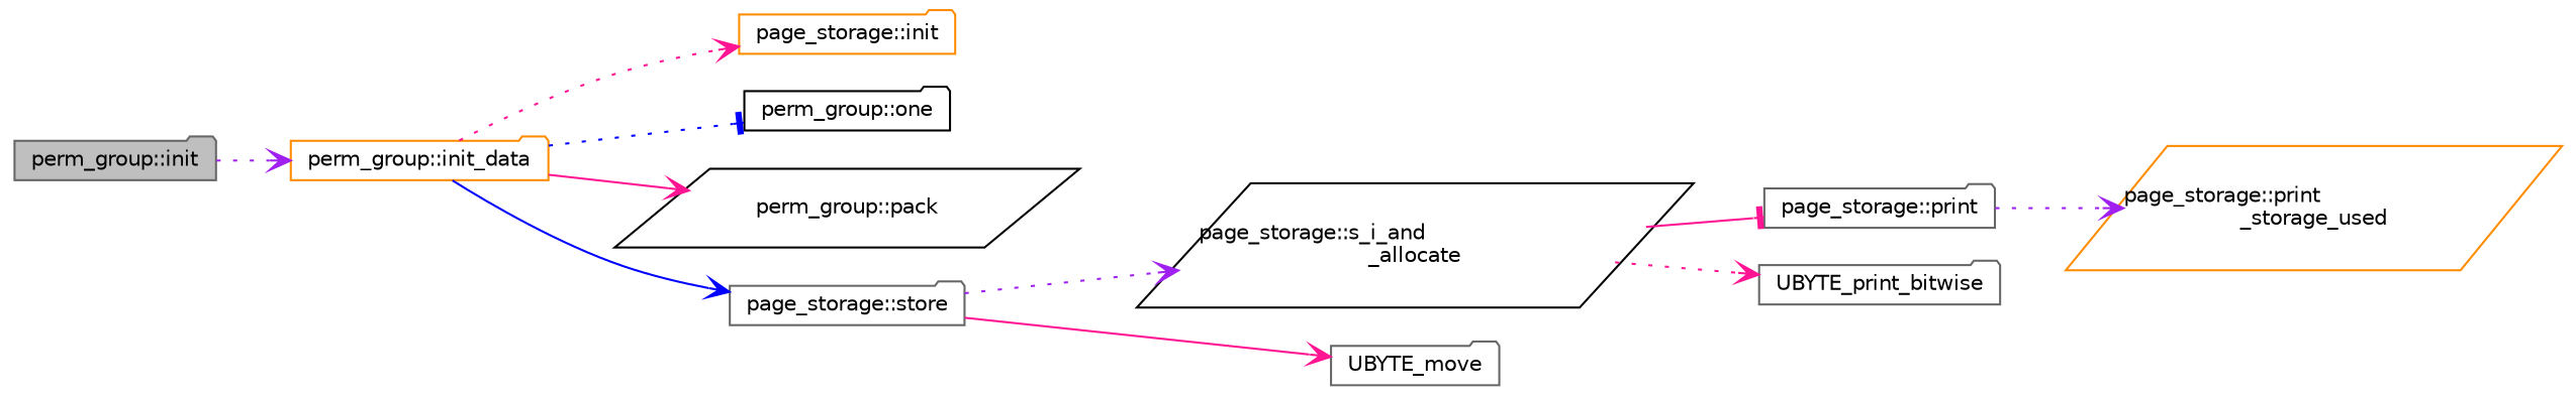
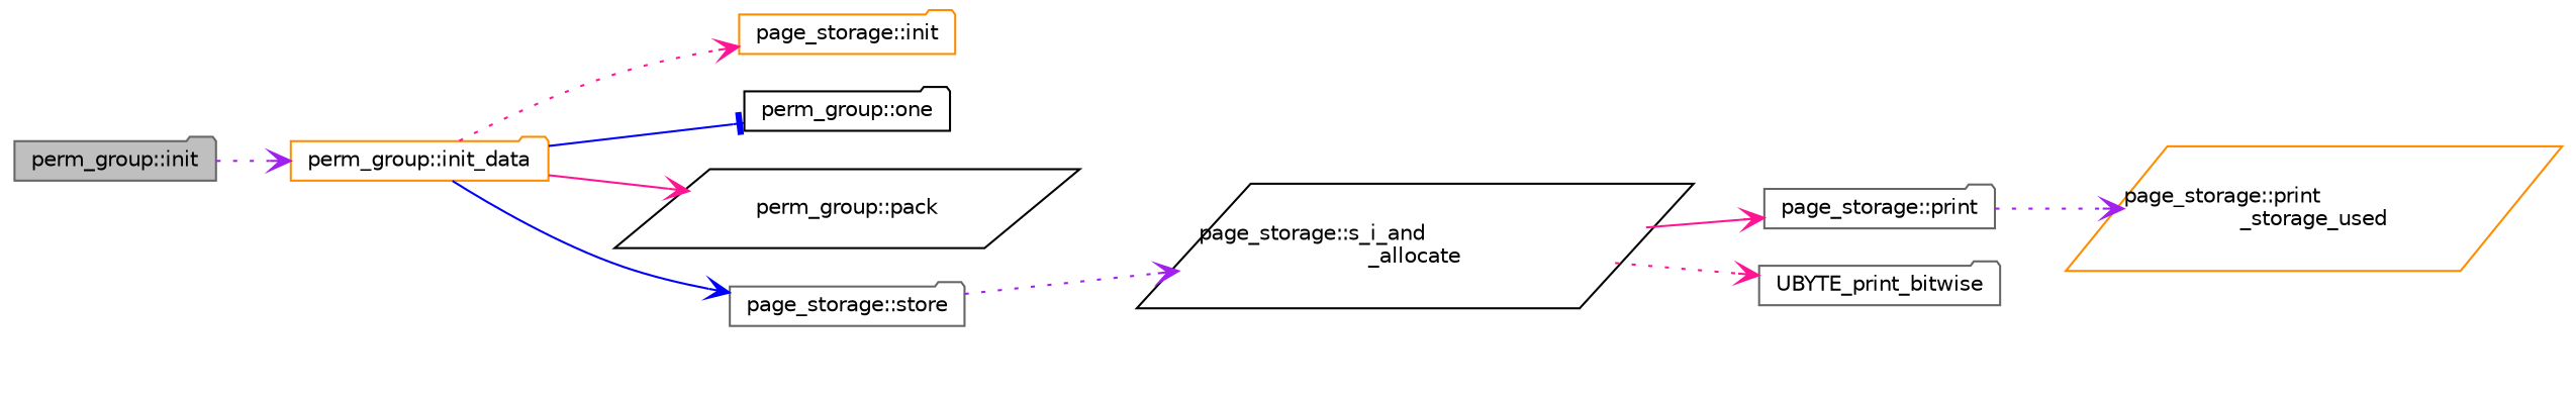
  digraph {
    rankdir=LR
    node [color=gray40 fillcolor=white fontname=Helvetica fontsize=10 shape=folder style=filled]
    edge [arrowhead=vee color=deeppink fontname=Helvetica fontsize=10 labelfontname=Helvetica labelfontsize=10 style=dotted]
    n1 [fillcolor=grey75 fontcolor=black height=0.2 label="perm_group::init" width=0.4]
    n2 [color=darkorange height=0.2 label="perm_group::init_data" width=0.4]
    n3 [color=darkorange height=0.2 label="page_storage::init" width=0.4]
    n4 [color=black height=0.2 label="perm_group::one" width=0.4]
    n5 [color=black height=0.2 label="perm_group::pack" shape=parallelogram width=0.4]
    n6 [height=0.2 label="page_storage::store" width=0.4]
    n7 [color=black height=0.2 label="page_storage::s_i_and\l_allocate" shape=parallelogram width=0.4]
-   n8 [height=0.2 label=UBYTE_move width=0.4]
    n9 [height=0.2 label="page_storage::print" width=0.4]
    n10 [height=0.2 label=UBYTE_print_bitwise width=0.4]
    n11 [color=darkorange height=0.2 label="page_storage::print\l_storage_used" shape=parallelogram width=0.4]
    n1 -> n2 [color=purple]
    n2 -> n3
-   n2 -> n4 [arrowhead=tee color=blue]
+   n2 -> n4 [arrowhead=tee color=blue style=solid]
    n2 -> n5 [style=solid]
    n2 -> n6 [color=blue style=solid]
    n6 -> n7 [color=purple]
-   n6 -> n8 [style=solid]
-   n7 -> n9 [arrowhead=tee style=solid]
+   n7 -> n9 [style=solid]
    n7 -> n10
    n9 -> n11 [color=purple]
  }
